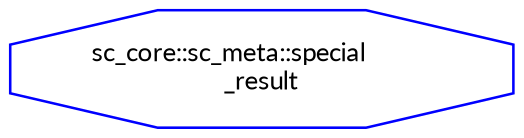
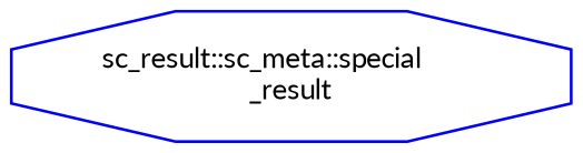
  digraph {
    rankdir=LR
    fontname=Lato
-   n1 [color=blue fillcolor=white fontname=Lato fontsize=10 height=0.2 label="sc_core::sc_meta::special\l_result" shape=octagon style=filled width=0.4]
+   n1 [color=blue fillcolor=white fontname=Lato fontsize=10 height=0.2 label="sc_result::sc_meta::special\l_result" shape=octagon style=filled width=0.4]
  }
